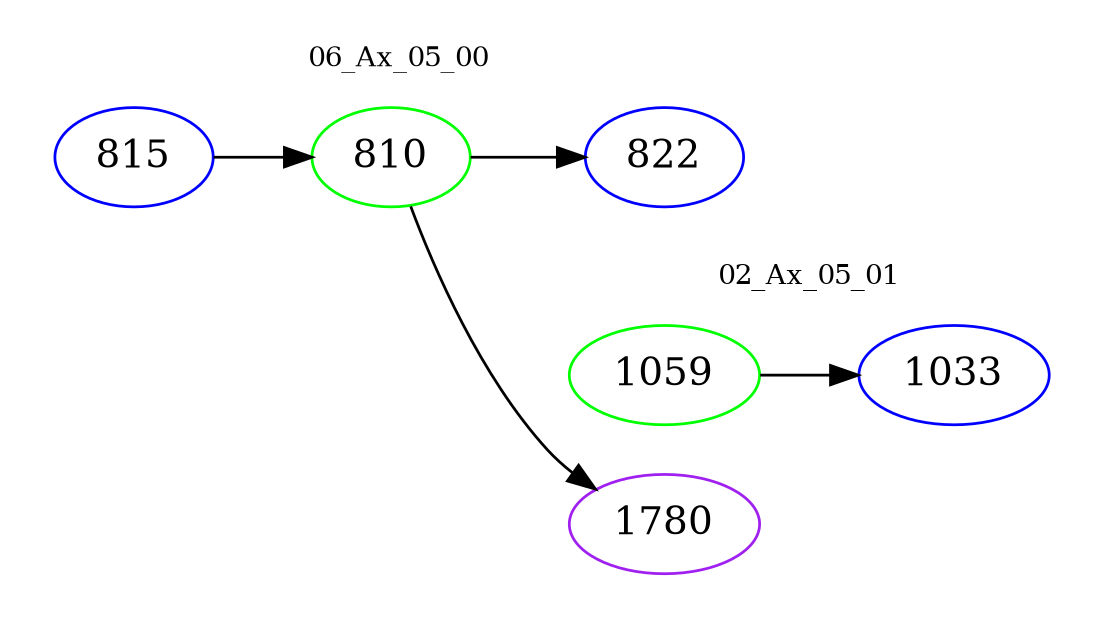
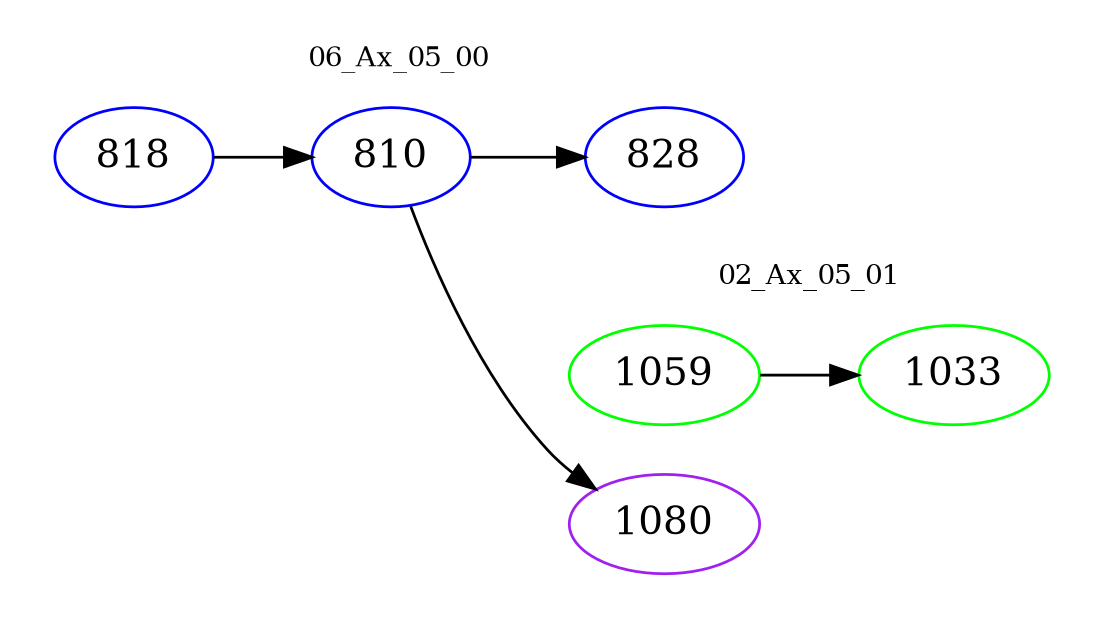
  digraph {
    rankdir=LR
    node [color=green]
    edge [color=black]
    n1 [label=1059]
-   n2 [color=blue label=1033]
-   n3 [color=purple label=1780]
-   n4 [color=blue label=815]
-   n5 [label=810]
-   n6 [color=blue label=822]
+   n2 [label=1033]
+   n3 [color=purple label=1080]
+   n4 [color=blue label=818]
+   n5 [color=blue label=810]
+   n6 [color=blue label=828]
    subgraph cluster_1 {
      color=white
      fontsize=10
      label="02_Ax_05_01"
      n1
      n2
      n3
    }
    subgraph cluster_2 {
      color=white
      fontsize=10
      label="06_Ax_05_00"
      n4
      n5
      n6
    }
    n1 -> n2
    n4 -> n5
    n5 -> n3
    n5 -> n6
  }
